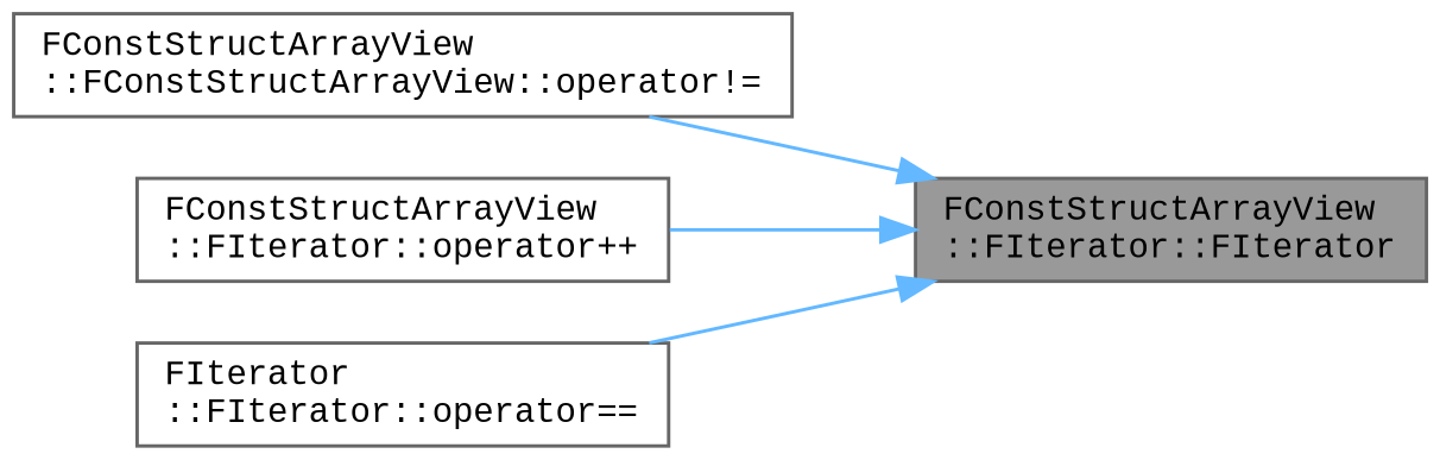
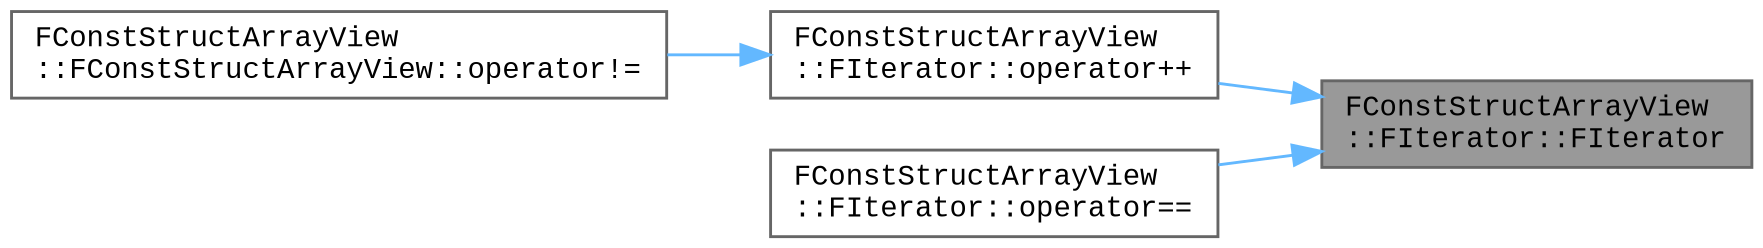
  digraph {
    fontname="Liberation Mono"
    rankdir=RL
    node [color=grey40 fillcolor=white fontname="Liberation Mono" fontsize=10 shape=box style=filled]
    edge [color=steelblue1 dir=back fontname="Liberation Mono" fontsize=10 labelfontname=Helvetica labelfontsize=10 style=solid]
    n1 [color=gray40 fillcolor=grey60 fontcolor=black height=0.2 label="FConstStructArrayView\l::FIterator::FIterator" width=0.4]
    n2 [height=0.2 label="FConstStructArrayView\l::FConstStructArrayView::operator!=" width=0.4]
    n3 [height=0.2 label="FConstStructArrayView\l::FIterator::operator++" width=0.4]
-   n4 [height=0.2 label="FIterator\l::FIterator::operator==" width=0.4]
-   n1 -> n2
+   n4 [height=0.2 label="FConstStructArrayView\l::FIterator::operator==" width=0.4]
+   n3 -> n2
    n1 -> n3
    n1 -> n4
  }
